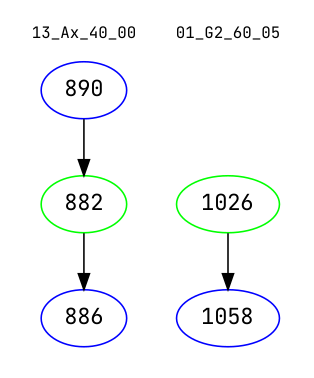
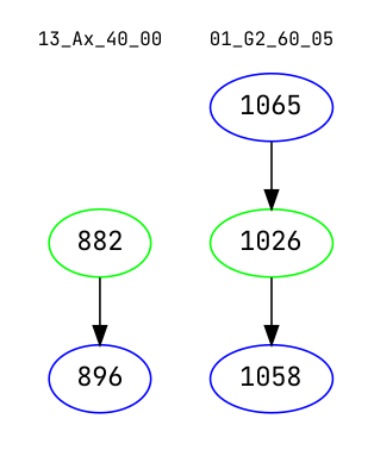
  digraph {
    fontname="JetBrains Mono"
    node [color=blue fontname="JetBrains Mono"]
    edge [color=black fontname="JetBrains Mono"]
-   n1 [label=890]
    n2 [color=green label=882]
-   n3 [label=886]
+   n3 [label=896]
+   n4 [label=1065]
    n5 [color=green label=1026]
    n6 [label=1058]
    subgraph cluster_1 {
      color=white
      fontsize=10
      label="13_Ax_40_00"
-     n1
      n2
      n3
    }
    subgraph cluster_2 {
      color=white
      fontsize=10
      label="01_G2_60_05"
+     n4
      n5
      n6
    }
-   n1 -> n2
    n2 -> n3
+   n4 -> n5
    n5 -> n6
  }
